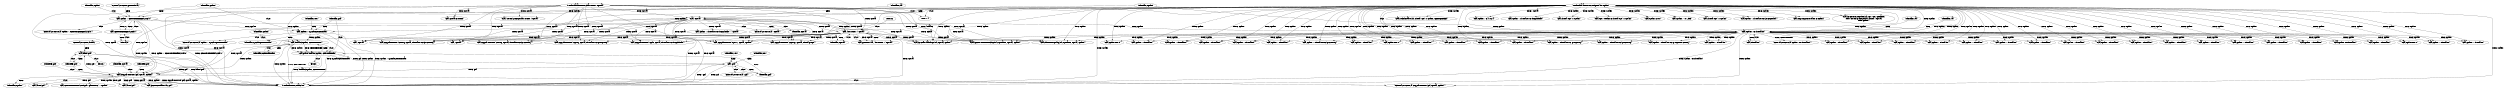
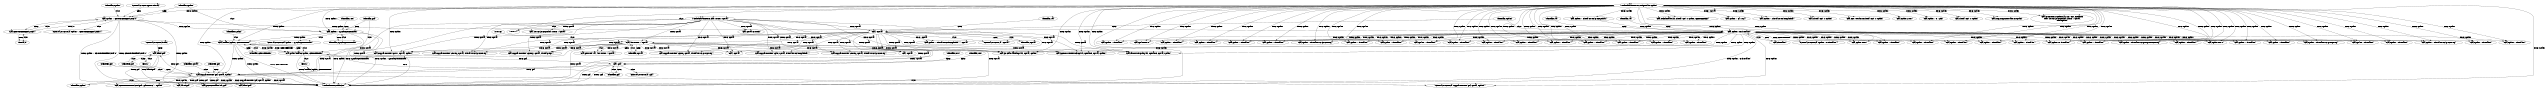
  digraph {
    n1 [label="(Call,kfree(gsf))"]
    n2 [label="(MethodReturn,static int)"]
    n3 [label="(Block,)"]
    n4 [label="(Identifier,gsf)"]
    n5 [label="(Call,copy_from_user(gsf, optval, optlen))"]
    n6 [label="(Identifier,optlen)"]
    n7 [label="(Call,GROUP_FILTER_SIZE(gsf->gf_numsrc) > optlen)"]
    n8 [label="(Call,kfree(gsf))"]
    n9 [label="(Call,ip6_mc_msfilter(sk, gsf))"]
    n10 [label="(ControlStructure,if (copy_from_user(gsf, optval, optlen)))"]
    n11 [label="(Call,kfree(gsf))"]
    n12 [label="(Call,!gsf)"]
    n13 [label="(ControlStructure,if (!gsf))"]
    n14 [label="(Identifier,gsf)"]
    n15 [label="(Call,gsf = kmalloc(optlen, GFP_KERNEL))"]
    n16 [label="(Call,kmalloc(optlen, GFP_KERNEL))"]
    n17 [label="(Block,)"]
    n18 [label="(Identifier,GFP_KERNEL)"]
    n19 [label="(Call,optlen > sysctl_optmem_max)"]
    n20 [label="(Identifier,sysctl_optmem_max)"]
    n21 [label="(ControlStructure,if (optlen > sysctl_optmem_max))"]
    n22 [label="(Call,optlen < GROUP_FILTER_SIZE(0))"]
    n23 [label="(Call,GROUP_FILTER_SIZE(0))"]
    n24 [label="(ControlStructure,if (optlen < GROUP_FILTER_SIZE(0)))"]
    n25 [label="(Call,optlen >= sizeof(int))"]
    n26 [label="(Literal,5)"]
    n27 [label="(Call,optlen < sizeof(int))"]
    n28 [label="(Call,ip6_mroute_setsockopt(sk, optname, optval, optlen))"]
    n29 [label="(Call,optlen < sizeof(int))"]
    n30 [label="(Call,optlen < sizeof(int))"]
    n31 [label="(Call,optlen < sizeof(int))"]
    n32 [label="(Call,optlen < sizeof(int))"]
    n33 [label="(Call,optlen < sizeof(struct ipv6_mreq))"]
    n34 [label="(Call,optlen < sizeof(int))"]
    n35 [label="(Call,optlen < sizeof(int))"]
    n36 [label="(Call,optlen < sizeof(int))"]
    n37 [label="(Call,optlen < sizeof(int))"]
    n38 [label="(Call,optlen < sizeof(int))"]
    n39 [label="(Call,optlen < sizeof(int))"]
    n40 [label="(Call,optlen < sizeof(int))"]
    n41 [label="(Call,optlen < sizeof(int))"]
    n42 [label="(Call,optlen == 0)"]
    n43 [label="(Call,optlen < sizeof(int))"]
    n44 [label="(Call,optlen < sizeof(int))"]
    n45 [label="(Call,optlen < sizeof(int))"]
    n46 [label="(Call,optlen < sizeof(int))"]
    n47 [label="(Call,optlen < sizeof(int))"]
    n48 [label="(Call,optlen < sizeof(int))"]
    n49 [label="(Call,sizeof(int))"]
    n50 [label="(ControlStructure,if (optlen >= sizeof(int)))"]
    n51 [label="(Call,optlen < sizeof(int))"]
    n52 [label="(Call,optlen < sizeof(int))"]
    n53 [label="(Call,optlen < sizeof(int))"]
    n54 [label="(Call,xfrm_user_policy(sk, optname, optval, optlen))"]
    n55 [label="(Call,optlen < sizeof(struct group_source_req))"]
    n56 [label="(Call,optlen == 0)"]
    n57 [label="(Call,optlen == 0)"]
    n58 [label="(Call,optlen < sizeof(int))"]
    n59 [label="(Call,optlen < sizeof(struct group_req))"]
    n60 [label="(Call,optlen < sizeof(int))"]
    n61 [label="(Call,optlen < sizeof(int))"]
    n62 [label="(Call,optlen < sizeof(int))"]
    n63 [label="(Call,optlen != sizeof(int))"]
    n64 [label="(Call,optlen < sizeof(int))"]
    n65 [label="(Call,optlen < sizeof(int))"]
    n66 [label="(Call,optlen < sizeof(int))"]
    n67 [label="(Call,optlen < sizeof(struct ipv6_mreq))"]
    n68 [label="(Call,ipv6_flowlabel_opt(sk, optval, optlen))"]
    n69 [label="(MethodParameterIn,unsigned int optlen)"]
    n70 [label="(Call,sock_kmalloc(sk, sizeof(*opt) + optlen, GFP_KERNEL))"]
    n71 [label="(Call,optlen > 64*1024)"]
    n72 [label="(Call,optlen < sizeof(struct in6_pktinfo))"]
    n73 [label="(Call,sizeof(*opt) + optlen)"]
    n74 [label="(Call,opt->tot_len = sizeof(*opt) + optlen)"]
    n75 [label="(Call,optlen & 0x7)"]
    n76 [label="(Call,optlen > 8 * 255)"]
    n77 [label="(Call,copy_from_user(opt+1, optval, optlen))"]
    n78 [label="(Call,sizeof(*opt) + optlen)"]
    n79 [label="(Call,optlen < sizeof(struct ipv6_opt_hdr))"]
    n80 [label="(Call,msg.msg_controllen = optlen)"]
    n81 [label="(Call,ipv6_renew_options(sk, np->opt, optname,\n \t\t\t\t\t (struct ipv6_opt_hdr __user *)optval,\n \t\t\t\t\t optlen))"]
    1000114
    n83 [label="(Call,!optval)"]
    n84 [label="(Call,(int __user *) optval)"]
    n85 [label="(Call,!optval)"]
    n86 [label="(Call,!optval)"]
    n87 [label="(Call,optlen < sizeof(struct in6_pktinfo) || !optval)"]
    n88 [label="(ControlStructure,if (!optval))"]
    n89 [label="(Call,copy_from_user(&greqs, optval, sizeof(greqs)))"]
    n90 [label="(Call,copy_from_user(&mreq, optval, sizeof(struct ipv6_mreq)))"]
    n91 [label="(Call,copy_from_user(&pkt, optval, sizeof(struct in6_pktinfo)))"]
    n92 [label="(Identifier,optval)"]
    n93 [label="(Call,copy_from_user(&mreq, optval, sizeof(struct ipv6_mreq)))"]
    n94 [label="(Call,copy_from_user(&greq, optval, sizeof(struct group_req)))"]
    n95 [label="(Identifier,optval)"]
    n96 [label="(Call,get_user(val, (int __user *) optval))"]
    n97 [label="(MethodParameterIn,char __user *optval)"]
    n98 [label="(Call,optval = NULL)"]
    n99 [label="(Call,(struct ipv6_opt_hdr __user *)optval)"]
    n100 [label="(Identifier,retv)"]
    n101 [label="(Identifier,gsf)"]
    n102 [label="(Identifier,retv)"]
    n103 [label="(Identifier,val)"]
    n104 [label="(Identifier,retv)"]
    n105 [label="(Identifier,optval)"]
    n106 [label="(Identifier,optlen)"]
    n107 [label="(Identifier,optlen)"]
    n108 [label="(ControlStructure,goto e_inval;)"]
    n109 [label="(Identifier,val)"]
    n110 [label="(Identifier,gsf)"]
    n111 [label="(Identifier,optlen)"]
    n112 [label="(Identifier,optlen)"]
    n113 [label="(ControlStructure,break;)"]
    n114 [label="(Identifier,val)"]
    n115 [label="(Identifier,gsf)"]
    1000161
    n1 -> n2 [label="DDG: gsf"]
    n1 -> n2 [label="DDG: kfree(gsf)"]
    n1 -> n3 [label="AST: "]
    n1 -> n4 [label="CFG: "]
    n4 -> n1 [label="AST: "]
    n4 -> n5 [label="CFG: "]
    n5 -> n1 [label="DDG: gsf"]
    n5 -> n2 [label="DDG: optlen"]
    n5 -> n2 [label="DDG: copy_from_user(gsf, optval, optlen)"]
    n5 -> n2 [label="DDG: optval"]
    n5 -> n6 [label="CFG: "]
    n5 -> n7 [label="DDG: optlen"]
    n5 -> n8 [label="DDG: gsf"]
    n5 -> n9 [label="DDG: gsf"]
    n5 -> n10 [label="AST: "]
    n5 -> n11 [label="DDG: gsf"]
    n6 -> n5 [label="AST: "]
    n12 -> n2 [label="DDG: gsf"]
    n12 -> n2 [label="DDG: !gsf"]
    n12 -> n5 [label="DDG: gsf"]
    n12 -> n13 [label="AST: "]
    n12 -> n14 [label="CFG: "]
    n14 -> n12 [label="AST: "]
    n14 -> n15 [label="CFG: "]
    n15 -> n2 [label="DDG: kmalloc(optlen, GFP_KERNEL)"]
    n15 -> n12 [label="DDG: gsf"]
    n15 -> n16 [label="CFG: "]
    n15 -> n17 [label="AST: "]
    n16 -> n2 [label="DDG: optlen"]
    n16 -> n2 [label="DDG: GFP_KERNEL"]
    n16 -> n5 [label="DDG: optlen"]
    n16 -> n15 [label="AST: "]
    n16 -> n15 [label="DDG: optlen"]
    n16 -> n15 [label="DDG: GFP_KERNEL"]
    n16 -> n18 [label="CFG: "]
    n18 -> n16 [label="AST: "]
    n19 -> n2 [label="DDG: optlen > sysctl_optmem_max"]
    n19 -> n2 [label="DDG: optlen"]
    n19 -> n2 [label="DDG: sysctl_optmem_max"]
    n19 -> n16 [label="DDG: optlen"]
    n19 -> n20 [label="CFG: "]
    n19 -> n21 [label="AST: "]
+   n20 -> n19 [label="AST: "]
    n22 -> n2 [label="DDG: optlen"]
    n22 -> n2 [label="DDG: optlen < GROUP_FILTER_SIZE(0)"]
    n22 -> n2 [label="DDG: GROUP_FILTER_SIZE(0)"]
    n22 -> n19 [label="DDG: optlen"]
    n22 -> n23 [label="CFG: "]
    n22 -> n24 [label="AST: "]
    n22 -> n25 [label="DDG: optlen"]
    n23 -> n22 [label="AST: "]
    n23 -> n22 [label="DDG: 0"]
    n23 -> n26 [label="CFG: "]
    n25 -> n2 [label="DDG: optlen >= sizeof(int)"]
    n25 -> n2 [label="DDG: optlen"]
    n25 -> n27 [label="DDG: optlen"]
    n25 -> n28 [label="DDG: optlen"]
    n25 -> n29 [label="DDG: optlen"]
    n25 -> n30 [label="DDG: optlen"]
    n25 -> n31 [label="DDG: optlen"]
    n25 -> n32 [label="DDG: optlen"]
    n25 -> n33 [label="DDG: optlen"]
    n25 -> n34 [label="DDG: optlen"]
    n25 -> n35 [label="DDG: optlen"]
    n25 -> n36 [label="DDG: optlen"]
    n25 -> n37 [label="DDG: optlen"]
    n25 -> n38 [label="DDG: optlen"]
    n25 -> n39 [label="DDG: optlen"]
    n25 -> n40 [label="DDG: optlen"]
    n25 -> n41 [label="DDG: optlen"]
    n25 -> n42 [label="DDG: optlen"]
    n25 -> n43 [label="DDG: optlen"]
    n25 -> n44 [label="DDG: optlen"]
    n25 -> n45 [label="DDG: optlen"]
    n25 -> n46 [label="DDG: optlen"]
    n25 -> n47 [label="DDG: optlen"]
    n25 -> n48 [label="DDG: optlen"]
    n25 -> n49 [label="CFG: "]
    n25 -> n50 [label="DDG: GFP_KERNEL"]
    n25 -> n51 [label="DDG: optlen"]
    n25 -> n52 [label="DDG: optlen"]
    n25 -> n53 [label="DDG: optlen"]
    n25 -> n54 [label="DDG: optlen"]
    n25 -> n55 [label="DDG: optlen"]
    n25 -> n56 [label="DDG: optlen"]
    n25 -> n57 [label="DDG: optlen"]
    n25 -> n58 [label="DDG: optlen"]
    n25 -> n59 [label="DDG: optlen"]
    n25 -> n60 [label="DDG: optlen"]
    n25 -> n61 [label="DDG: optlen"]
    n25 -> n62 [label="DDG: optlen"]
    n25 -> n63 [label="DDG: optlen"]
    n25 -> n64 [label="DDG: optlen"]
    n25 -> n65 [label="DDG: optlen"]
    n25 -> n66 [label="DDG: optlen"]
    n25 -> n67 [label="DDG: optlen"]
    n25 -> n68 [label="DDG: optlen"]
    n26 -> n23 [label="AST: "]
    n49 -> n25 [label="AST: "]
    n69 -> n2 [label="DDG: optlen"]
    n69 -> n5 [label="DDG: optlen"]
    n69 -> n10 [label="DDG: optlen"]
    n69 -> n16 [label="DDG: optlen"]
    n69 -> n19 [label="DDG: optlen"]
    n69 -> n22 [label="DDG: optlen"]
-   n69 -> n25 [label="DDG: optlen"]
+   n79 -> n25 [label="DDG: optlen"]
    n69 -> n27 [label="DDG: optlen"]
    n69 -> n28 [label="DDG: optlen"]
    n69 -> n29 [label="DDG: optlen"]
    n69 -> n30 [label="DDG: optlen"]
    n69 -> n31 [label="DDG: optlen"]
    n69 -> n32 [label="DDG: optlen"]
    n69 -> n33 [label="DDG: optlen"]
    n69 -> n34 [label="DDG: optlen"]
    n69 -> n35 [label="DDG: optlen"]
    n69 -> n36 [label="DDG: optlen"]
    n69 -> n37 [label="DDG: optlen"]
    n69 -> n38 [label="DDG: optlen"]
    n69 -> n39 [label="DDG: optlen"]
    n69 -> n40 [label="DDG: optlen"]
    n69 -> n41 [label="DDG: optlen"]
    n69 -> n42 [label="DDG: optlen"]
    n69 -> n43 [label="DDG: optlen"]
    n69 -> n44 [label="DDG: optlen"]
    n69 -> n45 [label="DDG: optlen"]
    n69 -> n46 [label="DDG: optlen"]
    n69 -> n47 [label="DDG: optlen"]
    n69 -> n48 [label="DDG: optlen"]
    n69 -> n51 [label="DDG: optlen"]
    n69 -> n52 [label="DDG: optlen"]
    n69 -> n53 [label="DDG: optlen"]
    n69 -> n54 [label="DDG: optlen"]
    n69 -> n55 [label="DDG: optlen"]
    n69 -> n56 [label="DDG: optlen"]
    n69 -> n57 [label="DDG: optlen"]
    n69 -> n58 [label="DDG: optlen"]
    n69 -> n59 [label="DDG: optlen"]
    n69 -> n60 [label="DDG: optlen"]
    n69 -> n61 [label="DDG: optlen"]
    n69 -> n62 [label="DDG: optlen"]
    n69 -> n63 [label="DDG: optlen"]
    n69 -> n64 [label="DDG: optlen"]
    n69 -> n65 [label="DDG: optlen"]
    n69 -> n66 [label="DDG: optlen"]
    n69 -> n67 [label="DDG: optlen"]
    n69 -> n68 [label="DDG: optlen"]
    n69 -> n70 [label="DDG: optlen"]
    n69 -> n71 [label="DDG: !optval"]
    n69 -> n72 [label="DDG: optlen"]
    n69 -> n73 [label="DDG: optlen"]
    n69 -> n74 [label="DDG: optlen"]
    n69 -> n75 [label="DDG: optlen"]
    n69 -> n76 [label="DDG: optlen"]
    n69 -> n77 [label="DDG: optlen"]
    n69 -> n78 [label="DDG: optlen"]
    n69 -> n79 [label="DDG: optlen"]
    n69 -> n80 [label="DDG: optlen"]
    n69 -> n81 [label="DDG: optlen"]
    n69 -> 1000114 [label="AST: "]
    n83 -> n2 [label="DDG: !optval"]
    n83 -> n2 [label="DDG: optval"]
    n83 -> n5 [label="DDG: optval"]
    n83 -> n28 [label="DDG: optval"]
    n83 -> n54 [label="DDG: optval"]
    n83 -> n68 [label="DDG: optval"]
    n83 -> n77 [label="DDG: optval"]
    n83 -> n84 [label="DDG: optval"]
    n83 -> n85 [label="DDG: optval"]
    n83 -> n86 [label="DDG: optval"]
    n83 -> n87 [label="DDG: !optval"]
    n83 -> n88 [label="AST: "]
    n83 -> n89 [label="DDG: optval"]
    n83 -> n90 [label="DDG: optval"]
    n83 -> n91 [label="DDG: optval"]
    n83 -> n92 [label="CFG: "]
    n83 -> n93 [label="DDG: optval"]
    n83 -> n94 [label="DDG: optval"]
    n84 -> n2 [label="DDG: optval"]
    n84 -> n5 [label="DDG: optval"]
    n84 -> n28 [label="DDG: optval"]
    n84 -> n54 [label="DDG: optval"]
    n84 -> n68 [label="DDG: optval"]
    n84 -> n77 [label="DDG: optval"]
    n84 -> n85 [label="DDG: optval"]
    n84 -> n86 [label="DDG: optval"]
    n84 -> n89 [label="DDG: optval"]
    n84 -> n90 [label="DDG: optval"]
    n84 -> n91 [label="DDG: optval"]
    n84 -> n93 [label="DDG: optval"]
    n84 -> n94 [label="DDG: optval"]
    n84 -> n95 [label="CFG: "]
    n84 -> n96 [label="AST: "]
    n84 -> n96 [label="DDG: optval"]
    n92 -> n83 [label="AST: "]
    n95 -> n84 [label="AST: "]
    n96 -> n84 [label="CFG: "]
    n97 -> n2 [label="DDG: optval"]
    n97 -> n5 [label="DDG: optval"]
-   n97 -> n28 [label="DDG: kmalloc"]
-   n97 -> n54 [label="DDG: optval"]
+   n97 -> n28 [label="DDG: optval"]
+   n97 -> n12 [label="DDG: optval"]
    n97 -> n68 [label="DDG: optval"]
    n97 -> n77 [label="DDG: optval"]
    n97 -> 1000114 [label="AST: "]
    n97 -> n83 [label="DDG: optval"]
    n97 -> n84 [label="DDG: optval"]
    n97 -> n85 [label="DDG: optval"]
    n97 -> n86 [label="DDG: optval"]
    n97 -> n89 [label="DDG: optval"]
    n97 -> n90 [label="DDG: optval"]
    n97 -> n91 [label="DDG: optval"]
    n97 -> n93 [label="DDG: optval"]
    n97 -> n94 [label="DDG: optval"]
    n97 -> n98 [label="DDG: optval"]
    n97 -> n99 [label="DDG: optval"]
    n100 -> n12 [label="CFG: "]
    n101 -> n5 [label="AST: "]
    n102 -> n12 [label="CFG: "]
    n103 -> n83 [label="CFG: "]
    n104 -> n19 [label="CFG: "]
    n105 -> n5 [label="AST: "]
    n106 -> n22 [label="AST: "]
    n107 -> n25 [label="AST: "]
    n107 -> n83 [label="CFG: "]
    n108 -> n22 [label="CFG: "]
    n109 -> n25 [label="CFG: "]
    n110 -> n5 [label="CFG: "]
    n111 -> n16 [label="AST: "]
    n112 -> n19 [label="AST: "]
    n112 -> n22 [label="CFG: "]
    n113 -> n1 [label="CFG: "]
    n114 -> n25 [label="CFG: "]
    n115 -> n15 [label="AST: "]
    n115 -> n19 [label="CFG: "]
    1000161 -> n84 [label="AST: "]
  }
